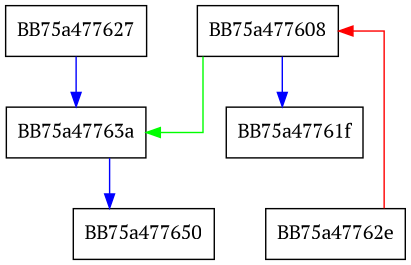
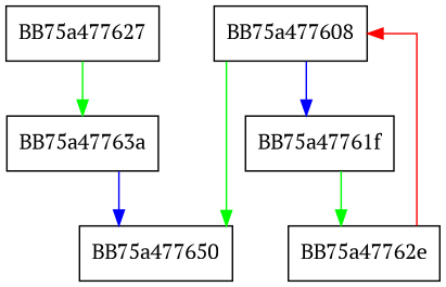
  digraph {
    fontname="PT Serif"
    splines=ortho
    node [fontname="PT Serif" shape=box]
    edge [color=blue fontname="PT Serif"]
    BB75a477608
    BB75a47763a
    BB75a47761f
    BB75a477650
    BB75a47762e
    BB75a477627
-   BB75a477608 -> BB75a47763a [color=green]
+   BB75a477608 -> BB75a477650 [color=green]
    BB75a477608 -> BB75a47761f
    BB75a47763a -> BB75a477650
+   BB75a47761f -> BB75a47762e [color=green]
    BB75a47762e -> BB75a477608 [color=red]
-   BB75a477627 -> BB75a47763a
+   BB75a477627 -> BB75a47763a [color=green]
  }
